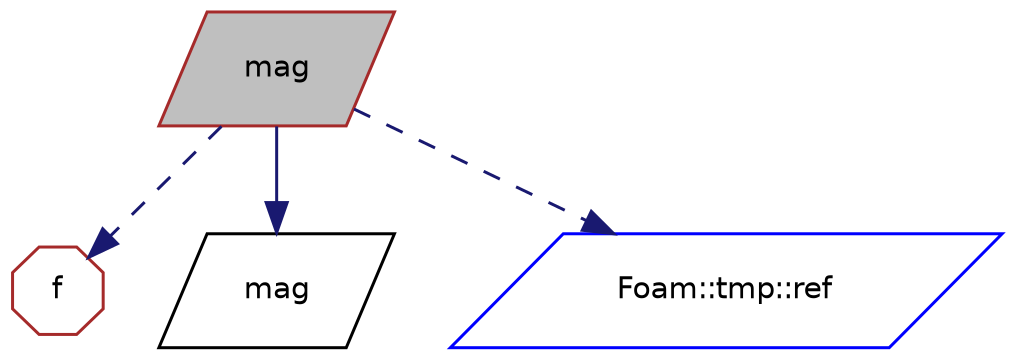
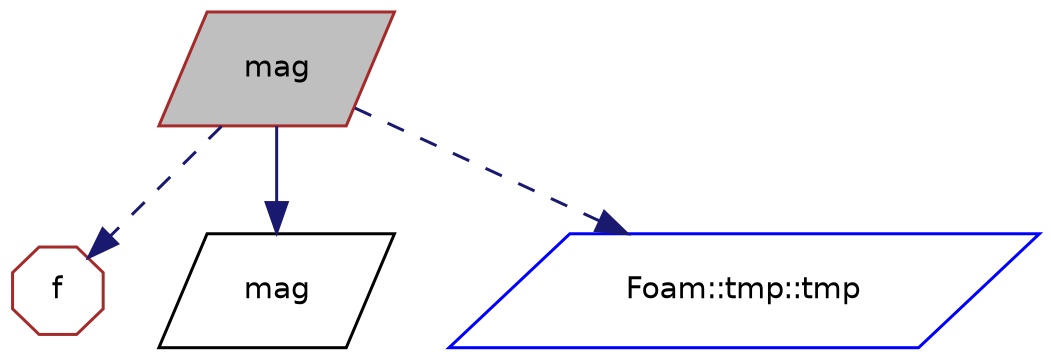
  digraph {
    rankdir=TB
    node [color=brown fontname=Helvetica fontsize=10 shape=parallelogram]
    edge [color=midnightblue fontname=Helvetica fontsize=10 labelfontname=Helvetica labelfontsize=10 style=dashed]
    n1 [fillcolor=grey75 fontcolor=black height=0.2 label=mag style=filled width=0.4]
    n2 [height=0.2 label=f shape=octagon width=0.4]
    n3 [color=black height=0.2 label=mag width=0.4]
-   n4 [color=blue height=0.2 label="Foam::tmp::ref" width=0.4]
+   n4 [color=blue height=0.2 label="Foam::tmp::tmp" width=0.4]
    n1 -> n2
    n1 -> n3 [style=solid]
    n1 -> n4
  }
